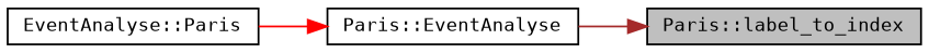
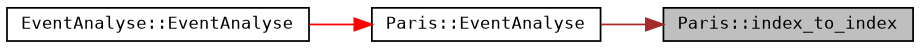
  digraph {
    fontname="DejaVu Sans Mono"
    rankdir=RL
    node [color=black fillcolor=white fontname="DejaVu Sans Mono" fontsize=10 shape=record style=filled]
    edge [dir=back fontname="DejaVu Sans Mono" fontsize=10 labelfontname=Helvetica labelfontsize=10 style=solid]
-   n1 [fillcolor=grey75 fontcolor=black height=0.2 label="Paris::label_to_index" width=0.4]
+   n1 [fillcolor=grey75 fontcolor=black height=0.2 label="Paris::index_to_index" width=0.4]
    n2 [height=0.2 label="Paris::EventAnalyse" width=0.4]
-   n3 [height=0.2 label="EventAnalyse::Paris" width=0.4]
+   n3 [height=0.2 label="EventAnalyse::EventAnalyse" width=0.4]
    n1 -> n2 [color=brown]
    n2 -> n3 [color=red]
  }
